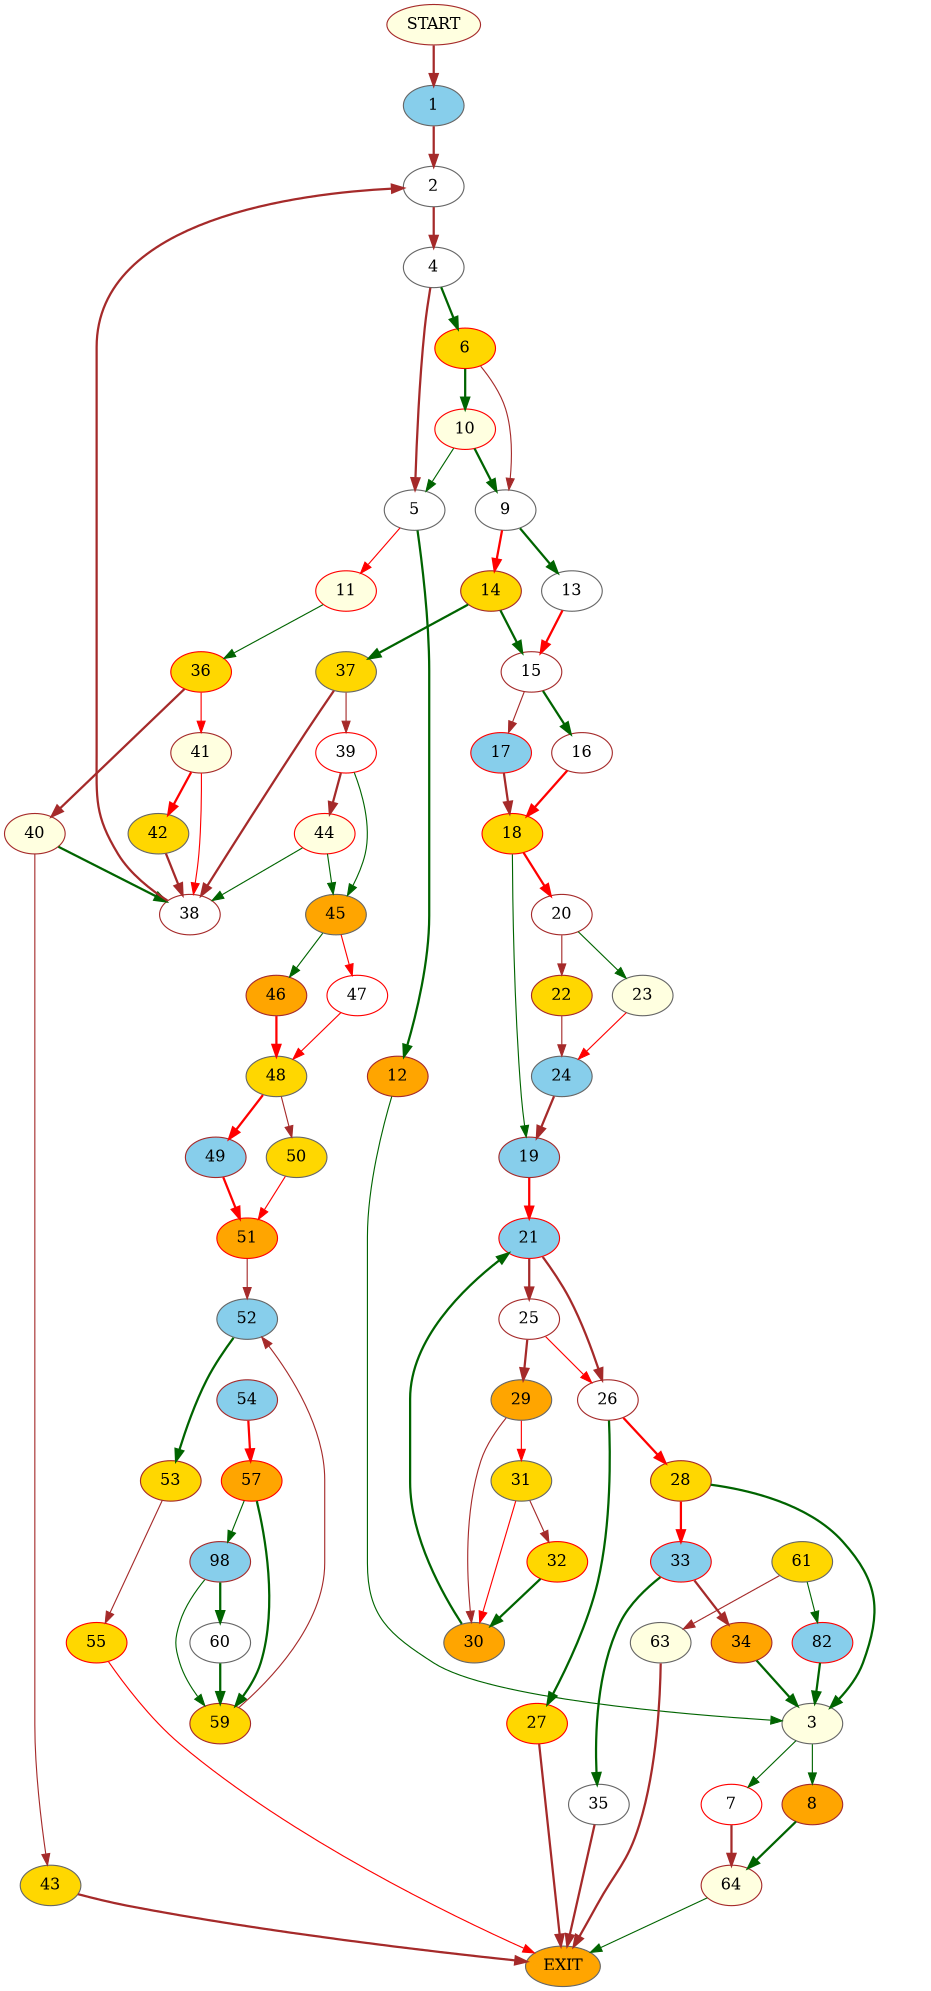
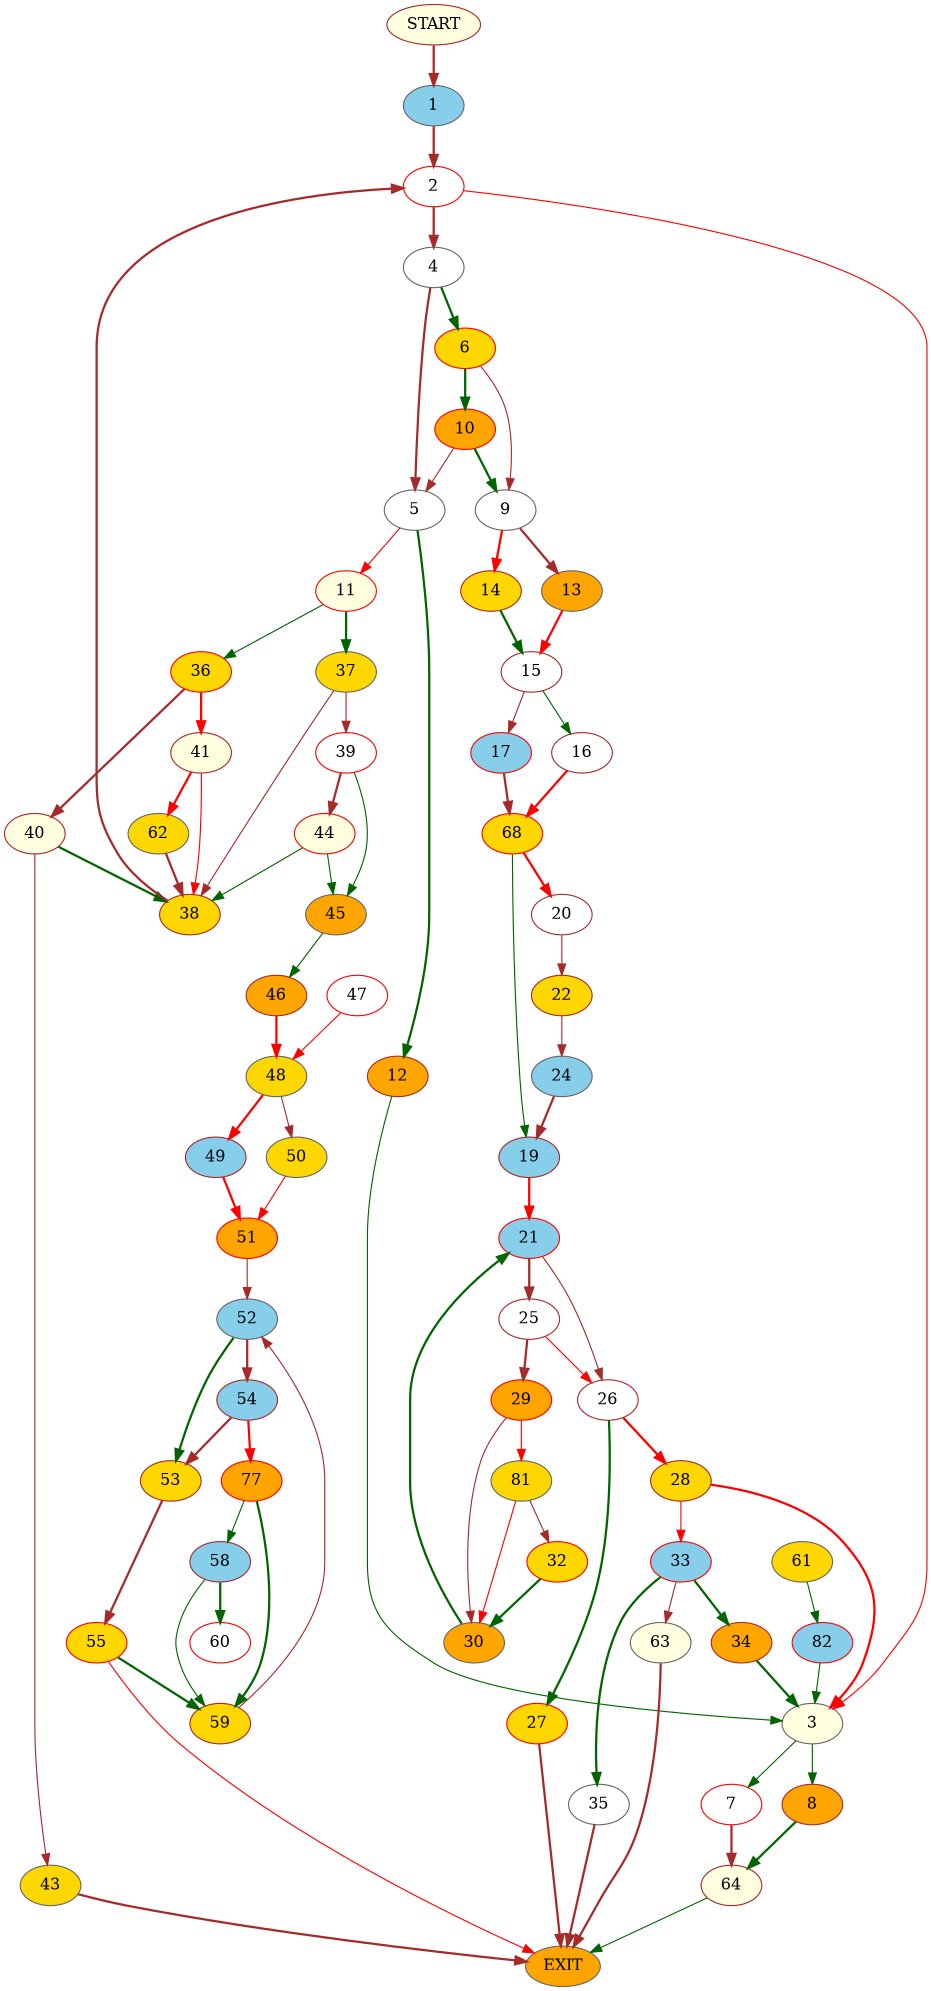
  digraph {
    node [color=brown fillcolor=gold style=filled]
    edge [color=brown style=bold]
    n1 [fillcolor=lightyellow label=START]
    1 [color=gray40 fillcolor=skyblue]
-   2 [color=gray40 fillcolor=white]
+   2 [color=red fillcolor=white]
    n4 [color=gray40 fillcolor=orange label=EXIT]
    3 [color=gray40 fillcolor=lightyellow]
    4 [color=gray40 fillcolor=white]
    7 [color=red fillcolor=white]
    8 [fillcolor=orange]
    5 [color=gray40 fillcolor=white]
    6 [color=red]
    64 [fillcolor=lightyellow]
    11 [color=red fillcolor=lightyellow]
    12 [fillcolor=orange]
    9 [color=gray40 fillcolor=white]
-   10 [color=red fillcolor=lightyellow]
+   10 [color=red fillcolor=orange]
    36 [color=red]
    37 [color=gray40]
-   13 [color=gray40 fillcolor=white]
+   13 [color=gray40 fillcolor=orange]
    14
    15 [fillcolor=white]
    40 [fillcolor=lightyellow]
    41 [fillcolor=lightyellow]
-   38 [fillcolor=white]
+   38
    39 [color=red fillcolor=white]
    16 [fillcolor=white]
    17 [color=red fillcolor=skyblue]
-   18 [color=red]
+   18 [color=red label=68]
    19 [fillcolor=skyblue]
    20 [fillcolor=white]
    21 [color=red fillcolor=skyblue]
    22
-   23 [color=gray40 fillcolor=lightyellow]
    25 [fillcolor=white]
    26 [fillcolor=white]
    24 [color=gray40 fillcolor=skyblue]
-   29 [color=gray40 fillcolor=orange]
+   29 [color=red fillcolor=orange]
    27 [color=red]
    28
    30 [color=gray40 fillcolor=orange]
-   31 [color=gray40]
+   31 [color=gray40 label=81]
    33 [color=red fillcolor=skyblue]
    34 [fillcolor=orange]
    35 [color=gray40 fillcolor=white]
    32 [color=red]
    43 [color=gray40]
-   42 [color=gray40]
+   42 [color=gray40 label=62]
    44 [color=red fillcolor=lightyellow]
    45 [color=gray40 fillcolor=orange]
    46 [fillcolor=orange]
    47 [color=red fillcolor=white]
    48 [color=gray40]
    49 [fillcolor=skyblue]
    50 [color=gray40]
    51 [color=red fillcolor=orange]
    52 [color=gray40 fillcolor=skyblue]
    53
    54 [fillcolor=skyblue]
    55 [color=red]
-   57 [color=red fillcolor=orange]
-   58 [fillcolor=skyblue label=98]
+   57 [color=red fillcolor=orange label=77]
+   58 [fillcolor=skyblue]
    59
    n62 [color=red fillcolor=skyblue label=82]
    61 [color=gray40]
    63 [color=gray40 fillcolor=lightyellow]
-   60 [color=gray40 fillcolor=white]
+   60 [color=red fillcolor=white]
    n1 -> 1
    1 -> 2
+   2 -> 3 [color=red style=solid]
    2 -> 4
    3 -> 7 [color=darkgreen style=solid]
    3 -> 8 [color=darkgreen style=solid]
    4 -> 5
    4 -> 6 [color=darkgreen]
    7 -> 64
    8 -> 64 [color=darkgreen]
    5 -> 11 [color=red style=solid]
    5 -> 12 [color=darkgreen]
    6 -> 9 [style=solid]
    6 -> 10 [color=darkgreen]
    64 -> n4 [color=darkgreen style=solid]
    11 -> 36 [color=darkgreen style=solid]
-   14 -> 37 [color=darkgreen]
+   11 -> 37 [color=darkgreen]
    12 -> 3 [color=darkgreen style=solid]
-   9 -> 13 [color=darkgreen]
+   9 -> 13
    9 -> 14 [color=red]
-   10 -> 5 [color=darkgreen style=solid]
+   10 -> 5 [style=solid]
    10 -> 9 [color=darkgreen]
    36 -> 40
-   36 -> 41 [color=red style=solid]
-   37 -> 38
+   36 -> 41 [color=red]
+   37 -> 38 [style=solid]
    37 -> 39 [style=solid]
    13 -> 15 [color=red]
    14 -> 15 [color=darkgreen]
-   15 -> 16 [color=darkgreen]
+   15 -> 16 [color=darkgreen style=solid]
    15 -> 17 [style=solid]
    40 -> 38 [color=darkgreen]
    40 -> 43 [style=solid]
    41 -> 38 [color=red style=solid]
    41 -> 42 [color=red]
    38 -> 2
    39 -> 44
    39 -> 45 [color=darkgreen style=solid]
    16 -> 18 [color=red]
    17 -> 18
    18 -> 19 [color=darkgreen style=solid]
    18 -> 20 [color=red]
    19 -> 21 [color=red]
    20 -> 22 [style=solid]
-   20 -> 23 [color=darkgreen style=solid]
    21 -> 25
-   21 -> 26
+   21 -> 26 [style=solid]
    22 -> 24 [style=solid]
-   23 -> 24 [color=red style=solid]
    25 -> 26 [color=red style=solid]
    25 -> 29
    26 -> 27 [color=darkgreen]
    26 -> 28 [color=red]
    24 -> 19
    29 -> 30 [style=solid]
    29 -> 31 [color=red style=solid]
    27 -> n4
-   28 -> 3 [color=darkgreen]
-   28 -> 33 [color=red]
+   28 -> 3 [color=red]
+   28 -> 33 [color=red style=solid]
    30 -> 21 [color=darkgreen]
    31 -> 30 [color=red style=solid]
    31 -> 32 [style=solid]
-   33 -> 34
+   33 -> 34 [color=darkgreen]
    33 -> 35 [color=darkgreen]
    34 -> 3 [color=darkgreen]
    35 -> n4
    32 -> 30 [color=darkgreen]
    43 -> n4
    42 -> 38
    44 -> 38 [color=darkgreen style=solid]
    44 -> 45 [color=darkgreen style=solid]
    45 -> 46 [color=darkgreen style=solid]
-   45 -> 47 [color=red style=solid]
    46 -> 48 [color=red]
    47 -> 48 [color=red style=solid]
    48 -> 49 [color=red]
    48 -> 50 [style=solid]
    49 -> 51 [color=red]
    50 -> 51 [color=red style=solid]
    51 -> 52 [style=solid]
    52 -> 53 [color=darkgreen]
-   53 -> 55 [style=solid]
+   52 -> 54
+   53 -> 55
+   54 -> 53
    54 -> 57 [color=red]
    55 -> n4 [color=red style=solid]
    57 -> 58 [color=darkgreen style=solid]
    57 -> 59 [color=darkgreen]
    58 -> 59 [color=darkgreen style=solid]
    58 -> 60 [color=darkgreen]
    59 -> 52 [style=solid]
-   n62 -> 3 [color=darkgreen]
+   n62 -> 3 [color=darkgreen style=solid]
    61 -> n62 [color=darkgreen style=solid]
-   61 -> 63 [style=solid]
+   33 -> 63 [style=solid]
    63 -> n4
-   60 -> 59 [color=darkgreen]
+   55 -> 59 [color=darkgreen]
  }
